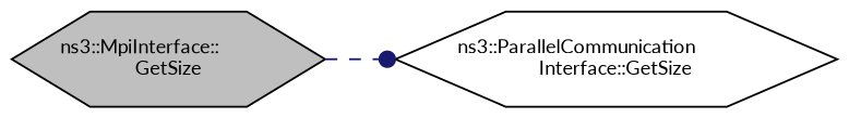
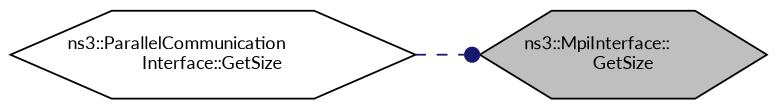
  digraph {
    rankdir=LR
    fontname=Lato
    node [color=black fontname=Lato fontsize=10 shape=hexagon style=filled]
    n1 [fillcolor=grey75 fontcolor=black height=0.2 label="ns3::MpiInterface::\lGetSize" width=0.4]
    n2 [fillcolor=white height=0.2 label="ns3::ParallelCommunication\lInterface::GetSize" width=0.4]
-   n1 -> n2 [color=midnightblue fontname=Lato fontsize=10 labelfontname=Helvetica labelfontsize=10 style=dashed arrowhead=dot]
+   n2 -> n1 [color=midnightblue fontname=Lato fontsize=10 labelfontname=Helvetica labelfontsize=10 style=dashed arrowhead=dot]
  }
